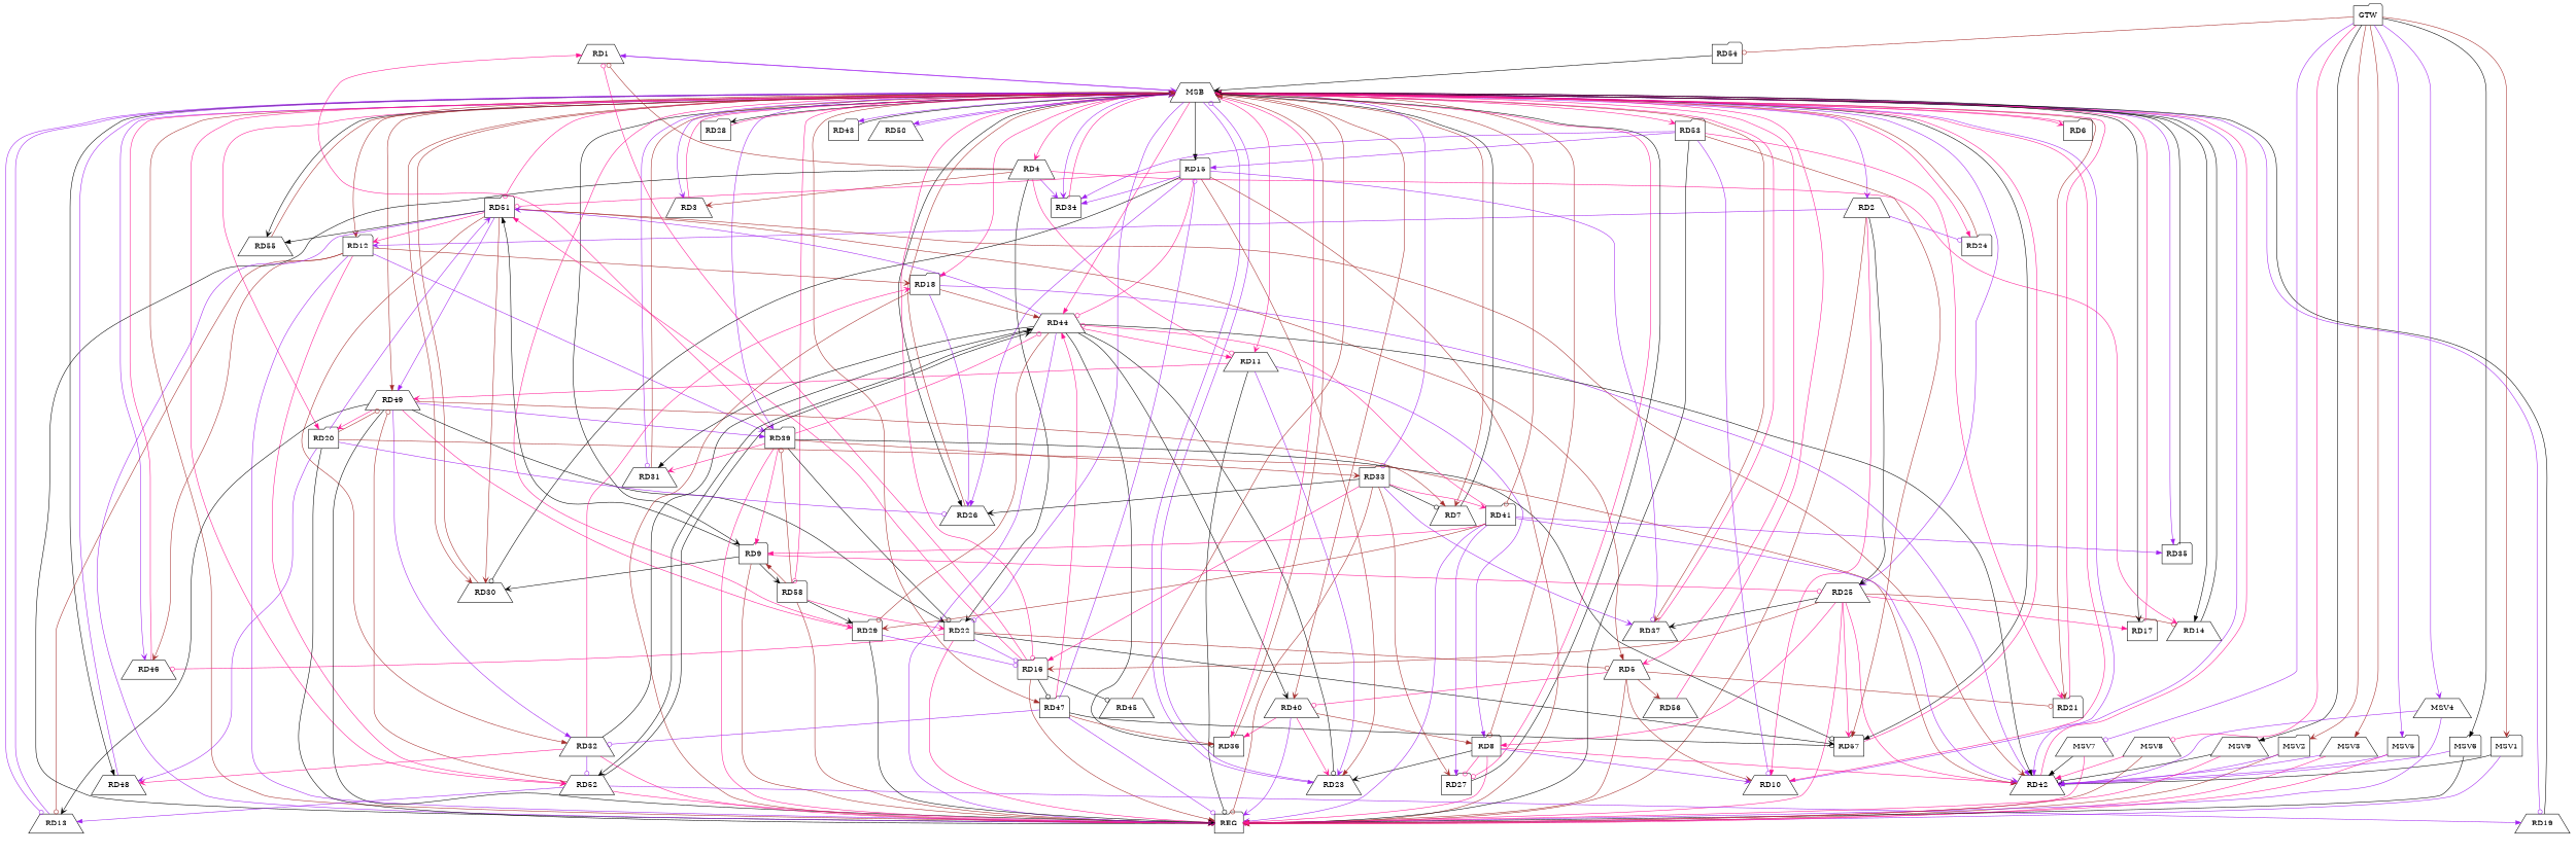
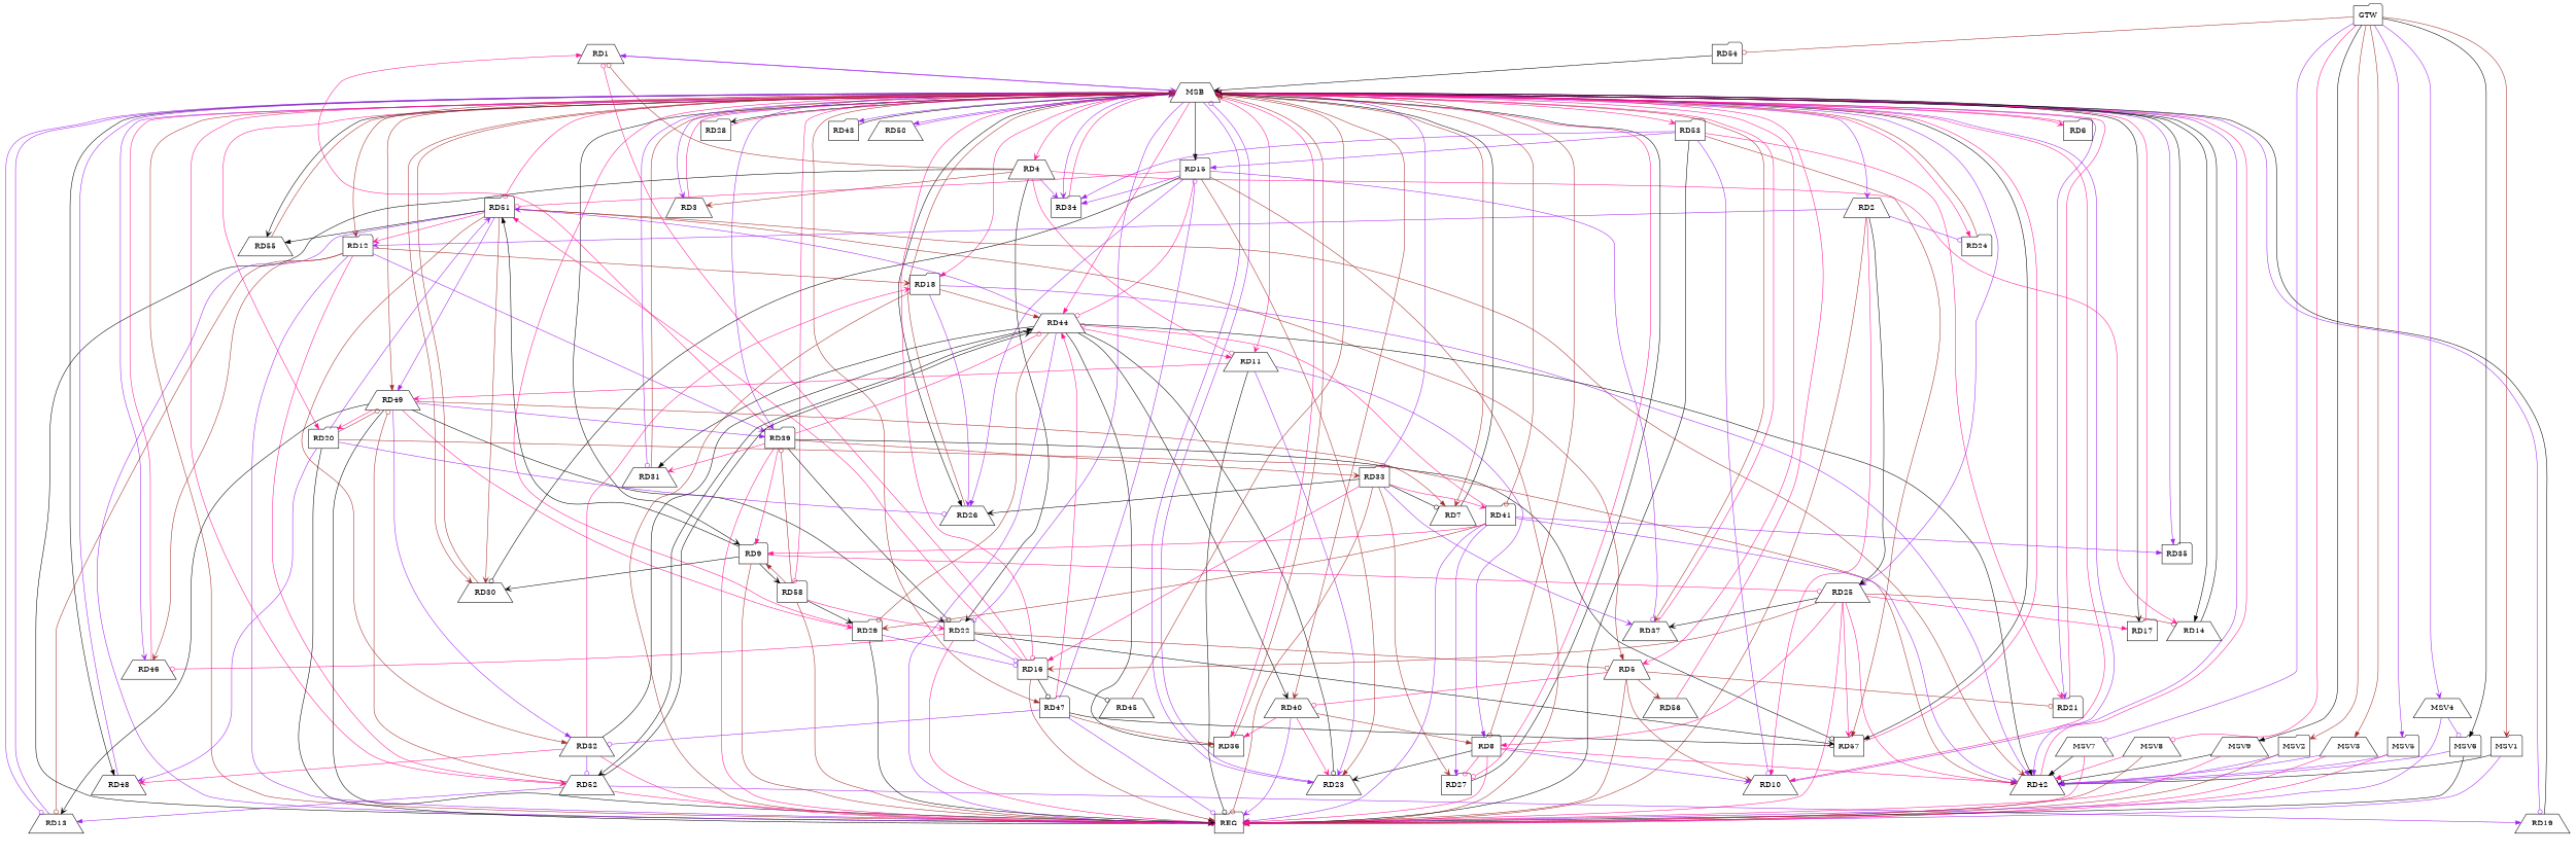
  strict digraph {
    node [shape=trapezium]
    edge [arrowhead=vee color=deeppink]
    n1 [label=RD1]
    n2 [label=MSB]
    n3 [label=RD2]
    n4 [label=RD10]
    n5 [label=RD12 shape=folder]
    n6 [label=RD24 shape=folder]
    n7 [label=RD25]
    n8 [label=REG shape=folder]
    n9 [label=RD3]
    n10 [label=RD4]
    n11 [label=RD11]
    n12 [label=RD14]
    n13 [label=RD22 shape=folder]
    n14 [label=RD34 shape=folder]
    n15 [label=RD5]
    n16 [label=RD21 shape=folder]
    n17 [label=RD40]
    n18 [label=RD6 shape=folder]
    n19 [label=RD7]
    n20 [label=RD8 shape=folder]
    n21 [label=RD23]
    n22 [label=RD27 shape=folder]
    n23 [label=RD42]
    n24 [label=RD9 shape=folder]
    n25 [label=RD30]
    n26 [label=RD51 shape=folder]
    n27 [label=RD58 shape=folder]
    n28 [label=RD49]
    n29 [label=RD13]
    n30 [label=RD18 shape=folder]
    n31 [label=RD39 shape=folder]
    n32 [label=RD46]
    n33 [label=RD52]
    n34 [label=RD15 shape=folder]
    n35 [label=RD26]
    n36 [label=RD37]
    n37 [label=RD44]
    n38 [label=RD16 shape=folder]
    n39 [label=RD47 shape=folder]
    n40 [label=RD17 shape=folder]
    n41 [label=RD19]
    n42 [label=RD20 shape=folder]
    n43 [label=RD48]
    n44 [label=RD57 shape=folder]
    n45 [label=RD28 shape=folder]
    n46 [label=RD29 shape=folder]
    n47 [label=RD31]
    n48 [label=RD33 shape=folder]
    n49 [label=RD41 shape=folder]
    n50 [label=RD35 shape=folder]
    n51 [label=RD36 shape=folder]
    n52 [label=RD43 shape=folder]
    n53 [label=RD50]
    n54 [label=RD55]
    n55 [label=RD53 shape=folder]
    n56 [label=RD56]
    n57 [label=RD32]
    n58 [label=RD45]
    n59 [label=RD54 shape=folder]
    n60 [label=GTW shape=folder]
    n61 [label=MSV1 shape=folder]
    n62 [label=MSV2 shape=folder]
    n63 [label=MSV3]
    n64 [label=MSV4]
    n65 [label=MSV5 shape=folder]
    n66 [label=MSV6 shape=folder]
    n67 [label=MSV7]
    n68 [label=MSV8]
    n69 [label=MSV9]
    n1 -> n2 [color=purple]
    n2 -> n1 [arrowhead=normal color=purple]
    n2 -> n3 [color=purple]
    n2 -> n4 [arrowhead=normal]
    n2 -> n5 [color=brown]
    n2 -> n6 [arrowhead=normal]
    n2 -> n7 [color=purple]
    n2 -> n8 [color=brown]
    n2 -> n9 [color=purple]
    n2 -> n10
    n2 -> n11
    n2 -> n12 [arrowhead=normal color=black]
    n2 -> n13 [arrowhead=odot color=purple]
    n2 -> n14 [color=purple]
    n2 -> n15
-   n2 -> n16 [color=brown]
+   n2 -> n16 [color=purple]
    n2 -> n17 [color=brown]
    n2 -> n18
    n2 -> n19 [color=brown]
    n2 -> n20 [arrowhead=odot color=brown]
    n2 -> n21 [arrowhead=normal color=purple]
    n2 -> n22 [arrowhead=odot]
    n2 -> n23 [arrowhead=normal color=purple]
    n2 -> n24 [color=black]
    n2 -> n25 [color=brown]
    n2 -> n26 [arrowhead=odot]
    n2 -> n27 [arrowhead=odot]
    n2 -> n28 [arrowhead=normal color=brown]
    n2 -> n29 [arrowhead=odot color=purple]
    n2 -> n30 [arrowhead=normal]
    n2 -> n31 [color=purple]
    n2 -> n32 [color=purple]
    n2 -> n33
    n2 -> n34 [arrowhead=normal color=black]
    n2 -> n35 [arrowhead=normal color=black]
    n2 -> n36 [color=brown]
    n2 -> n37 [arrowhead=normal]
    n2 -> n38 [arrowhead=odot]
    n2 -> n39 [arrowhead=normal color=brown]
    n2 -> n40 [color=black]
    n2 -> n41 [arrowhead=odot color=purple]
    n2 -> n42 [arrowhead=normal]
    n2 -> n43 [arrowhead=normal color=black]
    n2 -> n44 [arrowhead=normal color=black]
    n2 -> n45 [color=black]
    n2 -> n46 [arrowhead=odot]
    n2 -> n47 [arrowhead=odot color=purple]
    n2 -> n48 [arrowhead=odot color=purple]
    n2 -> n49 [arrowhead=odot color=brown]
    n2 -> n50 [arrowhead=normal color=purple]
    n2 -> n51 [arrowhead=normal]
    n2 -> n52 [arrowhead=normal color=purple]
    n2 -> n53 [arrowhead=normal color=purple]
    n2 -> n54 [color=black]
    n2 -> n55
    n3 -> n4 [arrowhead=normal]
    n3 -> n5 [color=purple]
    n3 -> n6 [arrowhead=odot color=purple]
    n3 -> n7 [color=black]
    n3 -> n8 [arrowhead=normal color=brown]
    n4 -> n2 [arrowhead=normal color=purple]
    n5 -> n8 [arrowhead=odot color=purple]
    n5 -> n29 [arrowhead=odot color=brown]
    n5 -> n30 [color=brown]
    n5 -> n31 [color=purple]
    n5 -> n32 [color=brown]
    n5 -> n33
    n6 -> n2 [color=brown]
    n7 -> n8 [arrowhead=normal]
    n7 -> n12 [arrowhead=odot color=brown]
    n7 -> n20 [arrowhead=normal]
    n7 -> n23 [arrowhead=normal]
    n7 -> n36 [color=black]
    n7 -> n38 [color=brown]
    n7 -> n40 [arrowhead=normal]
    n7 -> n44
    n9 -> n2 [arrowhead=normal]
    n10 -> n1 [arrowhead=odot color=brown]
    n10 -> n8 [arrowhead=normal color=black]
    n10 -> n9 [color=brown]
    n10 -> n11 [arrowhead=odot]
    n10 -> n12
    n10 -> n13 [color=black]
    n10 -> n14 [color=purple]
    n11 -> n8 [arrowhead=odot color=black]
    n11 -> n20 [arrowhead=normal color=purple]
    n11 -> n21 [color=purple]
    n11 -> n28
    n12 -> n2 [color=black]
    n13 -> n8 [arrowhead=normal]
    n13 -> n15 [arrowhead=odot color=brown]
    n13 -> n32 [arrowhead=odot]
    n13 -> n38 [arrowhead=odot color=purple]
    n13 -> n44 [color=black]
    n14 -> n2 [arrowhead=odot]
    n15 -> n4 [color=brown]
    n15 -> n8 [arrowhead=odot color=brown]
    n15 -> n16 [arrowhead=odot color=brown]
    n15 -> n17 [arrowhead=odot]
    n15 -> n56 [color=brown]
    n16 -> n2 [arrowhead=odot]
    n17 -> n8 [color=purple]
    n17 -> n20 [arrowhead=normal color=brown]
    n17 -> n21
    n17 -> n51 [arrowhead=normal]
    n18 -> n2 [arrowhead=odot]
    n19 -> n2 [arrowhead=odot color=black]
    n20 -> n4 [color=purple]
    n20 -> n8 [arrowhead=normal]
    n20 -> n21 [color=black]
    n20 -> n22 [arrowhead=odot]
    n20 -> n23 [arrowhead=normal]
    n21 -> n2 [arrowhead=odot color=purple]
    n22 -> n2 [arrowhead=normal color=black]
    n23 -> n2 [arrowhead=normal]
    n24 -> n7 [arrowhead=odot]
    n24 -> n8 [arrowhead=normal color=brown]
    n24 -> n25 [color=black]
    n24 -> n26 [arrowhead=normal color=black]
    n24 -> n27 [color=black]
    n25 -> n2 [arrowhead=normal color=brown]
    n26 -> n5
    n26 -> n8 [arrowhead=odot color=purple]
    n26 -> n15 [arrowhead=normal color=brown]
    n26 -> n23 [color=brown]
    n26 -> n25 [color=brown]
    n26 -> n28 [arrowhead=normal color=purple]
    n26 -> n54 [arrowhead=normal color=black]
    n26 -> n57 [arrowhead=normal color=brown]
    n27 -> n8 [arrowhead=odot color=brown]
    n27 -> n13
    n27 -> n24 [arrowhead=normal color=brown]
    n27 -> n31 [arrowhead=odot color=brown]
    n27 -> n46 [color=black]
    n28 -> n8 [arrowhead=odot color=black]
    n28 -> n13 [color=black]
    n28 -> n19 [arrowhead=normal color=brown]
    n28 -> n29 [color=black]
    n28 -> n31 [arrowhead=normal color=purple]
    n28 -> n42
    n28 -> n46
    n28 -> n57 [arrowhead=normal color=purple]
    n29 -> n2 [color=purple]
    n30 -> n8 [arrowhead=odot color=brown]
    n30 -> n23 [arrowhead=normal color=purple]
    n30 -> n35 [color=purple]
    n30 -> n37 [arrowhead=normal color=brown]
    n31 -> n1 [arrowhead=normal]
    n31 -> n8 [arrowhead=odot]
    n31 -> n13 [arrowhead=odot color=black]
    n31 -> n24 [arrowhead=normal]
    n31 -> n37 [arrowhead=odot]
    n31 -> n44 [arrowhead=odot color=black]
    n31 -> n47
    n31 -> n48 [color=brown]
    n32 -> n2 [arrowhead=odot]
    n33 -> n8
    n33 -> n28 [arrowhead=odot color=brown]
    n33 -> n29 [arrowhead=normal color=purple]
    n33 -> n37 [color=black]
    n33 -> n41 [arrowhead=normal color=purple]
    n34 -> n8 [color=brown]
    n34 -> n14 [arrowhead=normal color=purple]
    n34 -> n21 [arrowhead=normal color=brown]
    n34 -> n25 [arrowhead=odot color=black]
    n34 -> n26 [arrowhead=odot]
    n34 -> n35 [arrowhead=normal color=purple]
    n34 -> n36 [arrowhead=odot color=purple]
    n34 -> n37 [arrowhead=odot]
    n35 -> n2 [arrowhead=odot color=brown]
    n36 -> n2 [arrowhead=odot]
    n37 -> n8 [arrowhead=normal color=purple]
    n37 -> n11 [arrowhead=normal]
    n37 -> n17 [color=black]
    n37 -> n21 [arrowhead=odot color=black]
    n37 -> n23 [arrowhead=normal color=black]
    n37 -> n26 [color=purple]
    n37 -> n33 [color=black]
    n37 -> n46 [arrowhead=odot color=brown]
    n37 -> n47 [arrowhead=normal color=black]
    n37 -> n51 [arrowhead=odot color=black]
    n38 -> n1 [arrowhead=odot]
    n38 -> n8 [arrowhead=normal color=brown]
    n38 -> n26 [arrowhead=normal]
    n38 -> n39 [arrowhead=odot color=black]
    n38 -> n58 [arrowhead=odot color=black]
    n39 -> n8 [arrowhead=odot color=purple]
    n39 -> n34 [arrowhead=odot color=purple]
    n39 -> n37 [arrowhead=normal]
    n39 -> n44 [arrowhead=odot color=black]
    n39 -> n51 [arrowhead=normal color=brown]
    n39 -> n57 [arrowhead=odot color=purple]
    n40 -> n2 [arrowhead=normal]
    n41 -> n2 [arrowhead=normal color=black]
    n42 -> n8 [arrowhead=odot color=black]
    n42 -> n23 [color=brown]
    n42 -> n26 [color=purple]
    n42 -> n28 [arrowhead=odot color=brown]
    n42 -> n35 [arrowhead=odot color=purple]
    n42 -> n43 [color=purple]
    n43 -> n2 [arrowhead=normal color=purple]
    n44 -> n2
    n45 -> n2 [arrowhead=odot]
    n46 -> n8 [color=black]
    n46 -> n38 [arrowhead=odot color=purple]
    n47 -> n2 [arrowhead=odot color=brown]
    n48 -> n8 [arrowhead=odot color=brown]
    n48 -> n19 [arrowhead=odot color=black]
    n48 -> n22 [color=brown]
    n48 -> n35 [color=black]
    n48 -> n36 [color=purple]
    n48 -> n38 [arrowhead=normal]
    n48 -> n49
    n49 -> n8 [color=purple]
    n49 -> n22 [arrowhead=normal color=purple]
    n49 -> n23 [color=purple]
    n49 -> n24 [arrowhead=normal]
    n49 -> n37 [arrowhead=odot]
    n49 -> n46 [color=brown]
    n49 -> n50 [arrowhead=normal color=purple]
    n50 -> n2 [arrowhead=odot color=black]
    n51 -> n2 [arrowhead=normal color=brown]
    n52 -> n2 [color=black]
    n53 -> n2 [color=purple]
    n54 -> n2 [color=brown]
    n55 -> n4 [arrowhead=odot color=purple]
    n55 -> n8 [arrowhead=normal color=black]
    n55 -> n14 [arrowhead=normal color=purple]
    n55 -> n16
    n55 -> n34 [arrowhead=normal color=purple]
    n55 -> n44 [arrowhead=normal color=brown]
    n56 -> n2
    n57 -> n8 [arrowhead=odot]
    n57 -> n30
    n57 -> n33 [arrowhead=odot color=purple]
    n57 -> n37 [arrowhead=normal color=black]
    n57 -> n43
    n58 -> n2 [arrowhead=odot color=brown]
    n59 -> n2 [color=black]
    n60 -> n59 [arrowhead=odot color=brown]
    n60 -> n61 [color=brown]
    n60 -> n62 [color=brown]
    n60 -> n63 [arrowhead=normal color=brown]
    n60 -> n64 [color=purple]
    n60 -> n65 [arrowhead=normal color=purple]
    n60 -> n66 [arrowhead=normal color=black]
    n60 -> n67 [arrowhead=odot color=purple]
    n60 -> n68 [arrowhead=odot]
    n60 -> n69 [arrowhead=normal color=black]
    n61 -> n8 [arrowhead=odot color=purple]
    n61 -> n23 [arrowhead=normal color=black]
    n62 -> n8 [color=brown]
    n62 -> n23 [arrowhead=odot color=purple]
    n63 -> n8 [arrowhead=odot]
    n63 -> n23 [arrowhead=normal color=purple]
    n64 -> n8 [arrowhead=normal color=purple]
-   n64 -> n23 [arrowhead=odot color=purple]
+   n64 -> n66 [arrowhead=odot color=purple]
    n65 -> n8 [arrowhead=odot]
    n65 -> n23 [arrowhead=normal color=purple]
    n66 -> n8 [arrowhead=normal color=black]
    n66 -> n23 [arrowhead=normal color=purple]
    n67 -> n8 [arrowhead=normal]
    n67 -> n23 [arrowhead=normal color=black]
    n68 -> n8 [color=brown]
    n68 -> n23 [arrowhead=normal]
    n69 -> n8 [arrowhead=normal]
    n69 -> n23 [arrowhead=odot color=black]
  }
